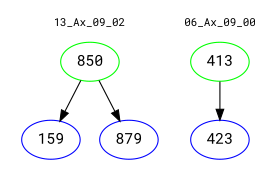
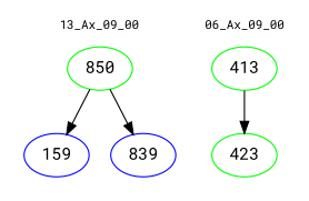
  digraph {
    fontname="Roboto Mono"
    node [color=blue fontname="Roboto Mono"]
    edge [color=black fontname="Roboto Mono"]
    n1 [color=green label=850]
    n2 [label=159]
-   n3 [label=879]
+   n3 [label=839]
    n4 [color=green label=413]
-   n5 [label=423]
+   n5 [color=green label=423]
    subgraph cluster_1 {
      color=white
      fontsize=10
-     label="13_Ax_09_02"
+     label="13_Ax_09_00"
      n1
      n2
      n3
    }
    subgraph cluster_2 {
      color=white
      fontsize=10
      label="06_Ax_09_00"
      n4
      n5
    }
    n1 -> n2
    n1 -> n3
    n4 -> n5
  }
